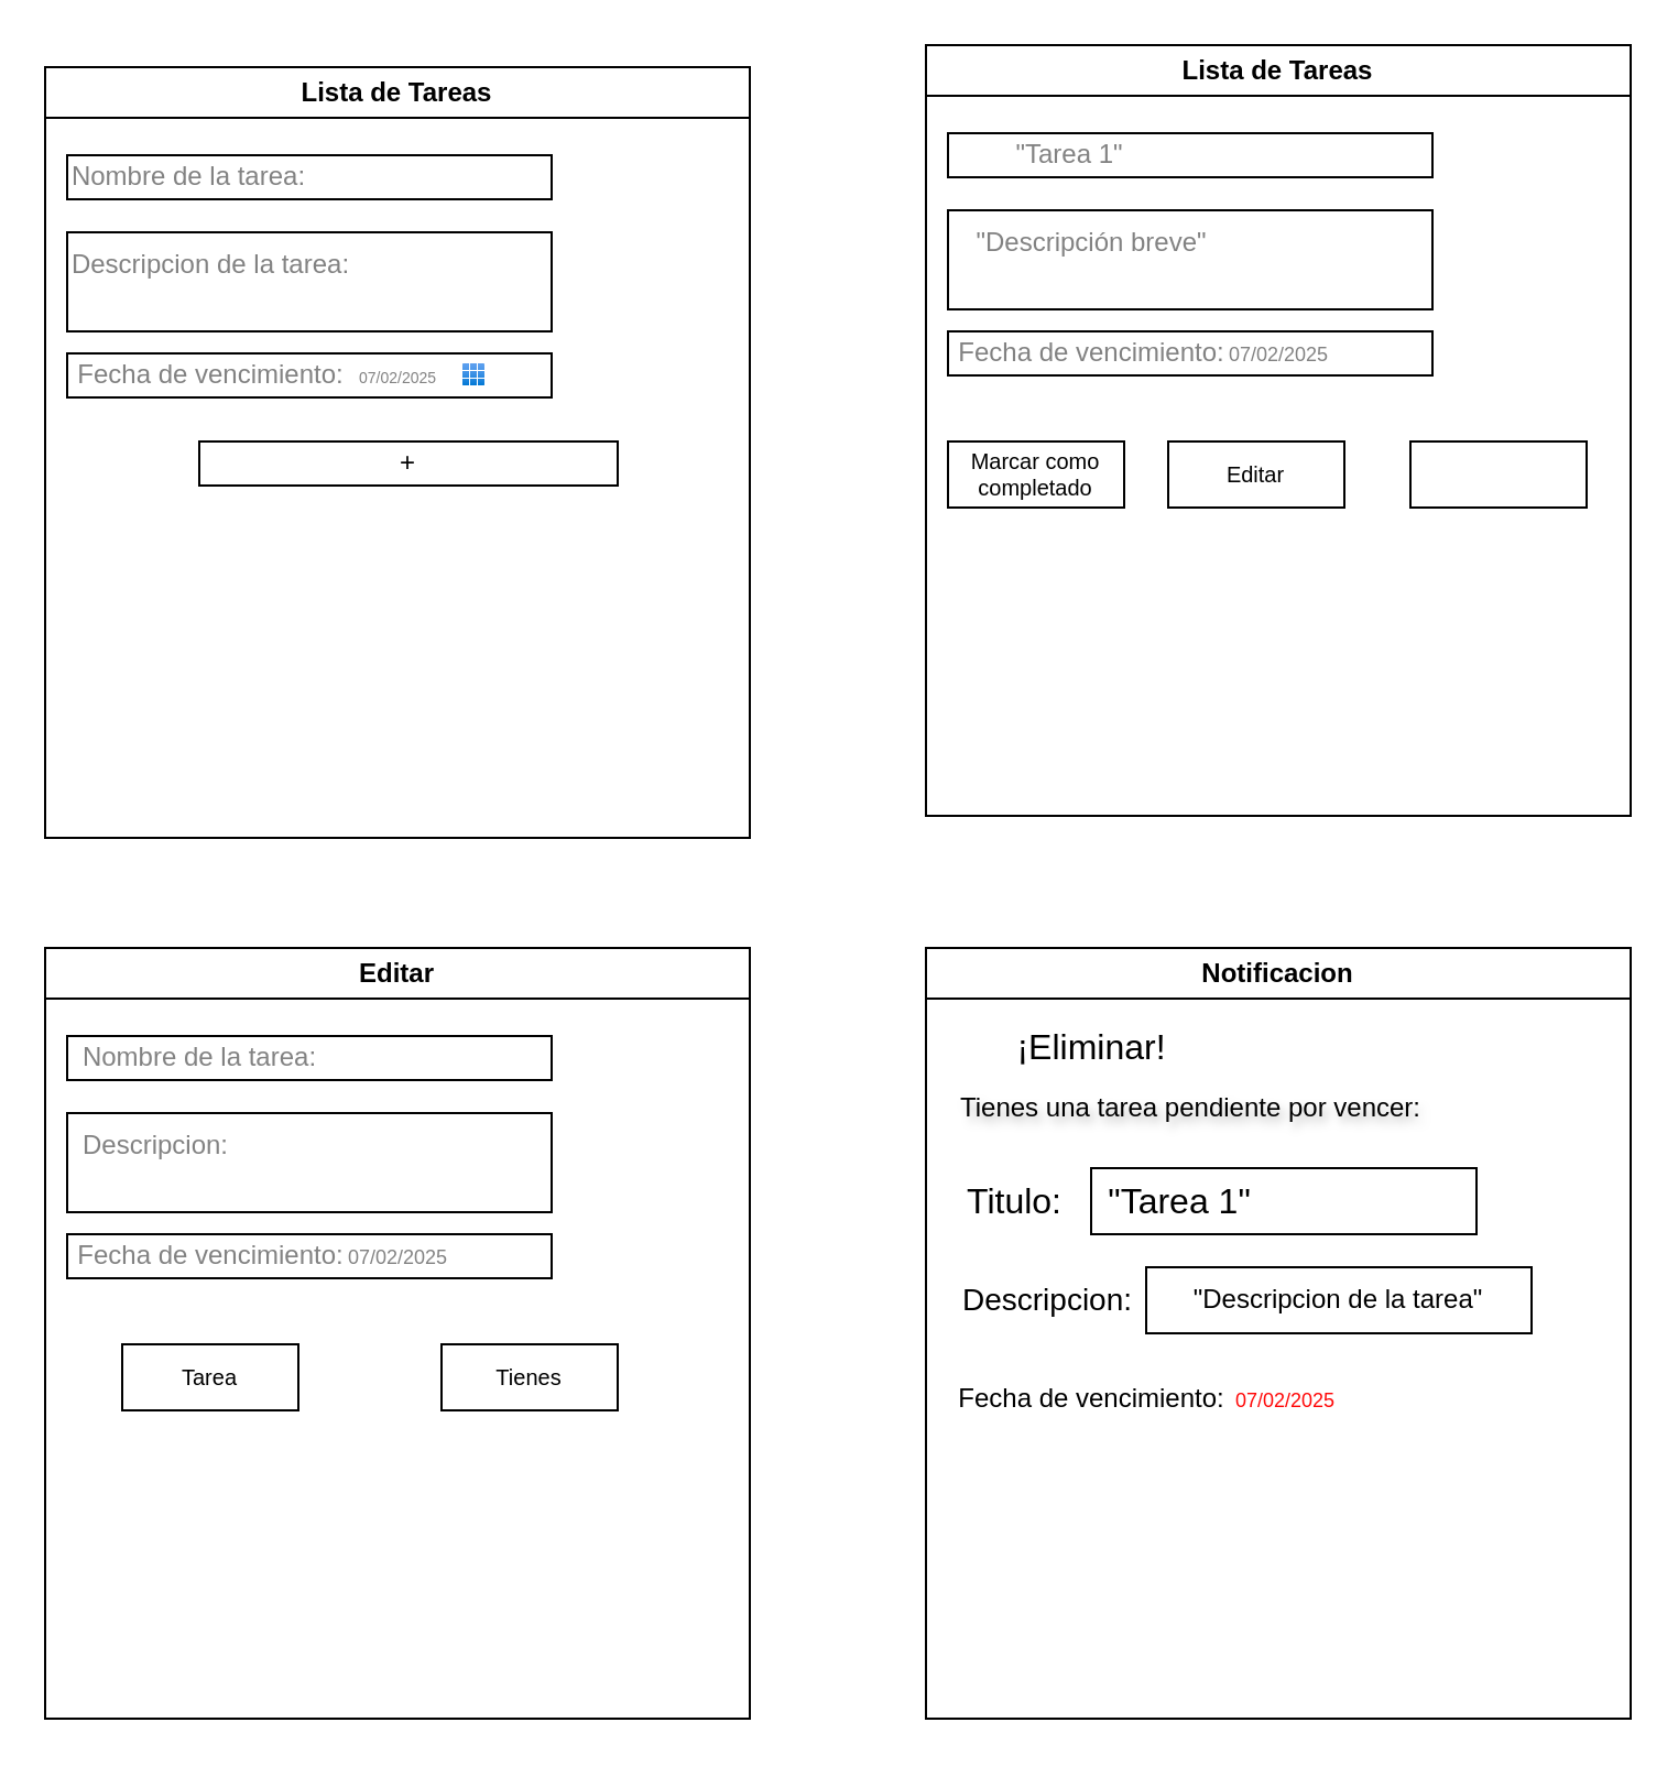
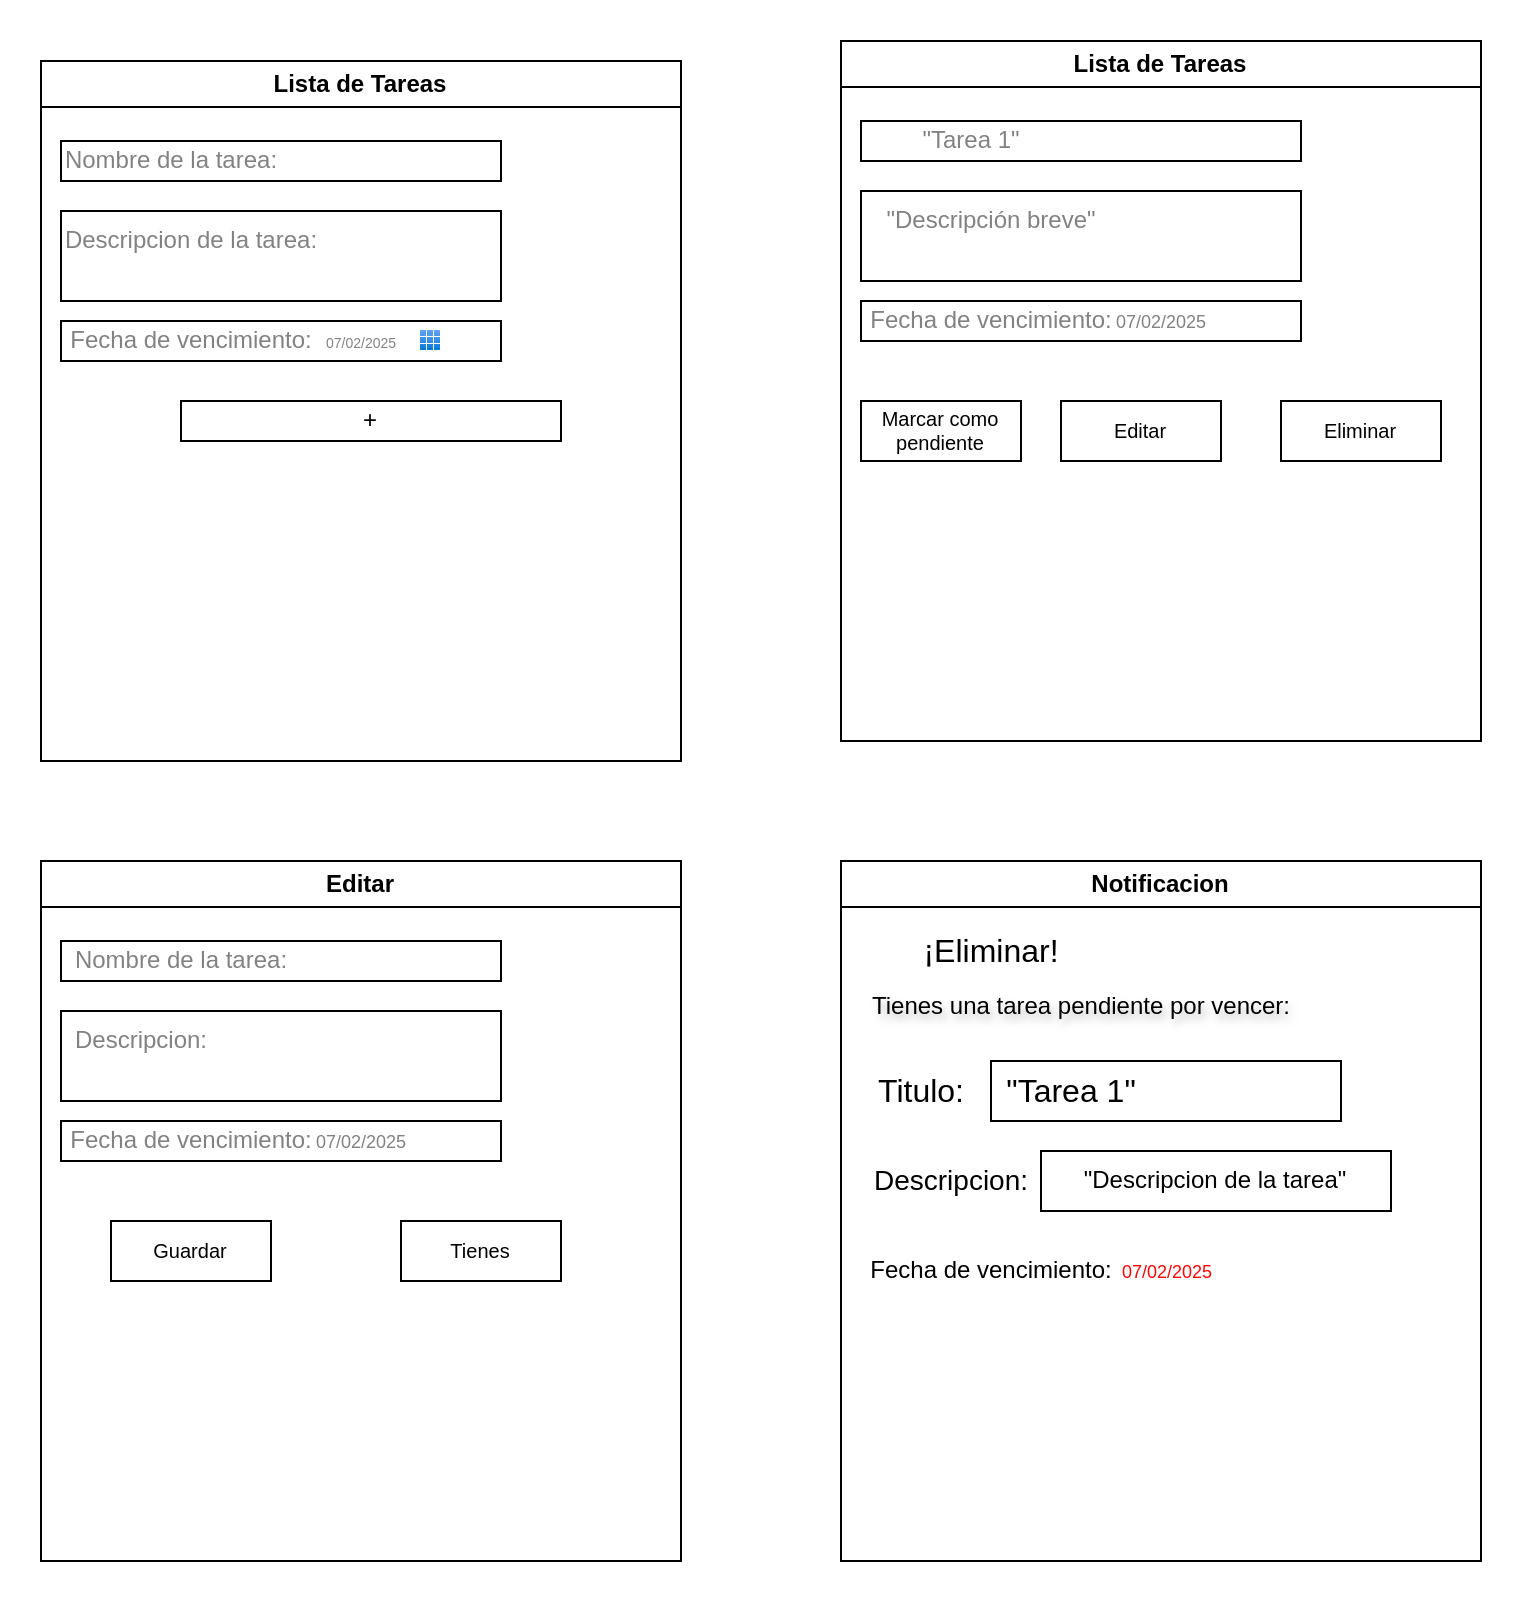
  <mxCell id="0" />
  <mxCell id="1" parent="0" />
  <mxCell id="2" value="Lista de Tareas" style="swimlane;whiteSpace=wrap;html=1;" vertex="1" parent="1"><mxGeometry x="20" y="30" width="320" height="350" as="geometry"><mxRectangle x="120" y="120" width="140" height="30" as="alternateBounds" /></mxGeometry></mxCell>
  <mxCell id="3" value="" style="rounded=0;whiteSpace=wrap;html=1;" vertex="1" parent="2"><mxGeometry x="10" y="75" width="220" height="45" as="geometry" /></mxCell>
  <mxCell id="4" value="Descripcion de la tarea:" style="text;html=1;align=center;verticalAlign=middle;resizable=0;points=[];autosize=1;strokeColor=none;fillColor=none;fontColor=#828282;" vertex="1" parent="2"><mxGeometry y="75" width="150" height="30" as="geometry" /></mxCell>
  <mxCell id="5" value="" style="rounded=0;whiteSpace=wrap;html=1;" vertex="1" parent="2"><mxGeometry x="10" y="40" width="220" height="20" as="geometry" /></mxCell>
  <mxCell id="6" value="Nombre de la tarea:" style="text;html=1;align=center;verticalAlign=middle;resizable=0;points=[];autosize=1;strokeColor=none;fillColor=none;fontColor=#828282;" vertex="1" parent="2"><mxGeometry y="35" width="130" height="30" as="geometry" /></mxCell>
  <mxCell id="7" value="" style="rounded=0;whiteSpace=wrap;html=1;" vertex="1" parent="2"><mxGeometry x="10" y="130" width="220" height="20" as="geometry" /></mxCell>
  <mxCell id="8" value="Fecha de vencimiento:" style="text;html=1;align=center;verticalAlign=middle;resizable=0;points=[];autosize=1;strokeColor=none;fillColor=none;fontColor=#828282;" vertex="1" parent="2"><mxGeometry x="5" y="125" width="140" height="30" as="geometry" /></mxCell>
  <mxCell id="9" value="" style="image;aspect=fixed;html=1;points=[];align=center;fontSize=12;image=img/lib/azure2/intune/Client_Apps.svg;" vertex="1" parent="2"><mxGeometry x="190" y="135" width="10" height="10" as="geometry" /></mxCell>
  <mxCell id="10" value="&lt;font style=&quot;font-size: 7px;&quot;&gt;07/02/2025&lt;/font&gt;" style="text;html=1;align=center;verticalAlign=middle;resizable=0;points=[];autosize=1;strokeColor=none;fillColor=none;fontColor=#828282;" vertex="1" parent="2"><mxGeometry x="130" y="125" width="60" height="30" as="geometry" /></mxCell>
  <mxCell id="11" value="+" style="rounded=0;whiteSpace=wrap;html=1;" vertex="1" parent="2"><mxGeometry x="70" y="170" width="190" height="20" as="geometry" /></mxCell>
  <mxCell id="12" value="Lista de Tareas" style="swimlane;whiteSpace=wrap;html=1;" vertex="1" parent="1"><mxGeometry x="420" y="20" width="320" height="350" as="geometry"><mxRectangle x="120" y="120" width="140" height="30" as="alternateBounds" /></mxGeometry></mxCell>
  <mxCell id="13" value="" style="rounded=0;whiteSpace=wrap;html=1;" vertex="1" parent="12"><mxGeometry x="220" y="180" width="80" height="30" as="geometry" /></mxCell>
  <mxCell id="14" value="" style="rounded=0;whiteSpace=wrap;html=1;" vertex="1" parent="12"><mxGeometry x="110" y="180" width="80" height="30" as="geometry" /></mxCell>
  <mxCell id="15" value="" style="rounded=0;whiteSpace=wrap;html=1;" vertex="1" parent="12"><mxGeometry x="10" y="75" width="220" height="45" as="geometry" /></mxCell>
  <mxCell id="16" value="&quot;Descripción breve&quot;" style="text;html=1;align=center;verticalAlign=middle;resizable=0;points=[];autosize=1;strokeColor=none;fillColor=none;fontColor=#828282;" vertex="1" parent="12"><mxGeometry x="10" y="75" width="130" height="30" as="geometry" /></mxCell>
  <mxCell id="17" value="" style="rounded=0;whiteSpace=wrap;html=1;" vertex="1" parent="12"><mxGeometry x="10" y="40" width="220" height="20" as="geometry" /></mxCell>
  <mxCell id="18" value="&quot;Tarea 1&quot;" style="text;html=1;align=center;verticalAlign=middle;resizable=0;points=[];autosize=1;strokeColor=none;fillColor=none;fontColor=#828282;" vertex="1" parent="12"><mxGeometry x="30" y="35" width="70" height="30" as="geometry" /></mxCell>
  <mxCell id="19" value="" style="rounded=0;whiteSpace=wrap;html=1;" vertex="1" parent="12"><mxGeometry x="10" y="130" width="220" height="20" as="geometry" /></mxCell>
  <mxCell id="20" value="Fecha de vencimiento:" style="text;html=1;align=center;verticalAlign=middle;resizable=0;points=[];autosize=1;strokeColor=none;fillColor=none;fontColor=#828282;" vertex="1" parent="12"><mxGeometry x="5" y="125" width="140" height="30" as="geometry" /></mxCell>
  <mxCell id="21" value="&lt;font style=&quot;font-size: 9px;&quot;&gt;07/02/2025&lt;/font&gt;" style="text;html=1;align=center;verticalAlign=middle;resizable=0;points=[];autosize=1;strokeColor=none;fillColor=none;fontColor=#828282;" vertex="1" parent="12"><mxGeometry x="125" y="125" width="70" height="30" as="geometry" /></mxCell>
  <mxCell id="22" value="" style="rounded=0;whiteSpace=wrap;html=1;" vertex="1" parent="12"><mxGeometry x="10" y="180" width="80" height="30" as="geometry" /></mxCell>
- <mxCell id="23" value="Marcar como completado" style="text;html=1;align=center;verticalAlign=middle;whiteSpace=wrap;rounded=0;fontSize=10;" vertex="1" parent="12"><mxGeometry x="10" y="180" width="80" height="30" as="geometry" /></mxCell>
+ <mxCell id="23" value="Marcar como pendiente" style="text;html=1;align=center;verticalAlign=middle;whiteSpace=wrap;rounded=0;fontSize=10;" vertex="1" parent="12"><mxGeometry x="10" y="180" width="80" height="30" as="geometry" /></mxCell>
  <mxCell id="24" value="Editar" style="text;html=1;align=center;verticalAlign=middle;whiteSpace=wrap;rounded=0;fontSize=10;" vertex="1" parent="12"><mxGeometry x="110" y="180" width="80" height="30" as="geometry" /></mxCell>
+ <mxCell id="25" value="Eliminar" style="text;html=1;align=center;verticalAlign=middle;whiteSpace=wrap;rounded=0;fontSize=10;" vertex="1" parent="12"><mxGeometry x="220" y="180" width="80" height="30" as="geometry" /></mxCell>
  <mxCell id="26" value="Editar" style="swimlane;whiteSpace=wrap;html=1;" vertex="1" parent="1"><mxGeometry x="20" y="430" width="320" height="350" as="geometry"><mxRectangle x="120" y="120" width="140" height="30" as="alternateBounds" /></mxGeometry></mxCell>
  <mxCell id="27" value="" style="rounded=0;whiteSpace=wrap;html=1;" vertex="1" parent="26"><mxGeometry x="10" y="75" width="220" height="45" as="geometry" /></mxCell>
  <mxCell id="28" value="Descripcion:" style="text;html=1;align=center;verticalAlign=middle;resizable=0;points=[];autosize=1;strokeColor=none;fillColor=none;fontColor=#828282;" vertex="1" parent="26"><mxGeometry x="5" y="75" width="90" height="30" as="geometry" /></mxCell>
  <mxCell id="29" value="" style="rounded=0;whiteSpace=wrap;html=1;" vertex="1" parent="26"><mxGeometry x="10" y="40" width="220" height="20" as="geometry" /></mxCell>
  <mxCell id="30" value="Nombre de la tarea:" style="text;html=1;align=center;verticalAlign=middle;resizable=0;points=[];autosize=1;strokeColor=none;fillColor=none;fontColor=#828282;" vertex="1" parent="26"><mxGeometry x="5" y="35" width="130" height="30" as="geometry" /></mxCell>
  <mxCell id="31" value="" style="rounded=0;whiteSpace=wrap;html=1;" vertex="1" parent="26"><mxGeometry x="10" y="130" width="220" height="20" as="geometry" /></mxCell>
  <mxCell id="32" value="Fecha de vencimiento:" style="text;html=1;align=center;verticalAlign=middle;resizable=0;points=[];autosize=1;strokeColor=none;fillColor=none;fontColor=#828282;" vertex="1" parent="26"><mxGeometry x="5" y="125" width="140" height="30" as="geometry" /></mxCell>
  <mxCell id="33" value="&lt;font style=&quot;font-size: 9px;&quot;&gt;07/02/2025&lt;/font&gt;" style="text;html=1;align=center;verticalAlign=middle;resizable=0;points=[];autosize=1;strokeColor=none;fillColor=none;fontColor=#828282;" vertex="1" parent="26"><mxGeometry x="125" y="125" width="70" height="30" as="geometry" /></mxCell>
  <mxCell id="34" value="" style="group" vertex="1" connectable="0" parent="26"><mxGeometry x="180" y="180" width="80" height="30" as="geometry" /></mxCell>
  <mxCell id="35" value="" style="rounded=0;whiteSpace=wrap;html=1;" vertex="1" parent="34"><mxGeometry width="80" height="30" as="geometry" /></mxCell>
  <mxCell id="36" value="Tienes" style="text;html=1;align=center;verticalAlign=middle;whiteSpace=wrap;rounded=0;fontSize=10;" vertex="1" parent="34"><mxGeometry width="80" height="30" as="geometry" /></mxCell>
  <mxCell id="37" value="" style="group" vertex="1" connectable="0" parent="26"><mxGeometry x="35" y="180" width="80" height="30" as="geometry" /></mxCell>
  <mxCell id="38" value="" style="rounded=0;whiteSpace=wrap;html=1;" vertex="1" parent="37"><mxGeometry width="80" height="30" as="geometry" /></mxCell>
- <mxCell id="39" value="Tarea" style="text;html=1;align=center;verticalAlign=middle;whiteSpace=wrap;rounded=0;fontSize=10;" vertex="1" parent="37"><mxGeometry width="80" height="30" as="geometry" /></mxCell>
+ <mxCell id="39" value="Guardar" style="text;html=1;align=center;verticalAlign=middle;whiteSpace=wrap;rounded=0;fontSize=10;" vertex="1" parent="37"><mxGeometry width="80" height="30" as="geometry" /></mxCell>
  <mxCell id="40" value="Notificacion" style="swimlane;whiteSpace=wrap;html=1;" vertex="1" parent="1"><mxGeometry x="420" y="430" width="320" height="350" as="geometry"><mxRectangle x="120" y="120" width="140" height="30" as="alternateBounds" /></mxGeometry></mxCell>
  <mxCell id="41" value="&#10;Tienes una tarea pendiente por vencer: &#10;&#10;" style="text;html=1;align=center;verticalAlign=middle;resizable=0;points=[];autosize=1;strokeColor=none;fillColor=none;fontColor=light-dark(#000000, #7d7d7d);textShadow=1;" vertex="1" parent="40"><mxGeometry x="5" y="50" width="230" height="60" as="geometry" /></mxCell>
  <mxCell id="42" value="¡Eliminar!" style="text;html=1;align=center;verticalAlign=middle;resizable=0;points=[];autosize=1;strokeColor=none;fillColor=none;fontColor=light-dark(#000000, #7d7d7d);fontSize=16;" vertex="1" parent="40"><mxGeometry x="15" y="30" width="120" height="30" as="geometry" /></mxCell>
  <mxCell id="43" value="Titulo:" style="text;html=1;align=center;verticalAlign=middle;resizable=0;points=[];autosize=1;strokeColor=none;fillColor=none;fontColor=#000000;fontSize=16;" vertex="1" parent="40"><mxGeometry x="5" y="100" width="70" height="30" as="geometry" /></mxCell>
  <mxCell id="44" value="&lt;font style=&quot;font-size: 9px;&quot;&gt;07/02/2025&lt;/font&gt;" style="text;html=1;align=center;verticalAlign=middle;resizable=0;points=[];autosize=1;strokeColor=none;fillColor=none;fontColor=#FF0707;" vertex="1" parent="40"><mxGeometry x="127.5" y="190" width="70" height="30" as="geometry" /></mxCell>
  <mxCell id="45" value="" style="rounded=0;whiteSpace=wrap;html=1;" vertex="1" parent="40"><mxGeometry x="75" y="100" width="175" height="30" as="geometry" /></mxCell>
  <mxCell id="46" value="&quot;Tarea 1&quot;" style="text;html=1;align=center;verticalAlign=middle;resizable=0;points=[];autosize=1;strokeColor=none;fillColor=none;fontColor=#000000;fontSize=16;" vertex="1" parent="40"><mxGeometry x="70" y="100" width="90" height="30" as="geometry" /></mxCell>
  <mxCell id="47" value="Descripcion:" style="text;html=1;align=center;verticalAlign=middle;resizable=0;points=[];autosize=1;strokeColor=none;fillColor=none;fontColor=#000000;fontSize=14;" vertex="1" parent="40"><mxGeometry x="5" y="145" width="100" height="30" as="geometry" /></mxCell>
  <mxCell id="48" value="&quot;Descripcion de la tarea&quot;" style="rounded=0;whiteSpace=wrap;html=1;" vertex="1" parent="40"><mxGeometry x="100" y="145" width="175" height="30" as="geometry" /></mxCell>
  <mxCell id="49" value="Fecha de vencimiento:" style="text;html=1;align=center;verticalAlign=middle;resizable=0;points=[];autosize=1;strokeColor=none;fillColor=none;fontColor=#000000;" vertex="1" parent="40"><mxGeometry x="5" y="190" width="140" height="30" as="geometry" /></mxCell>
